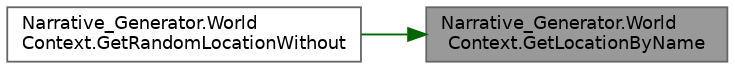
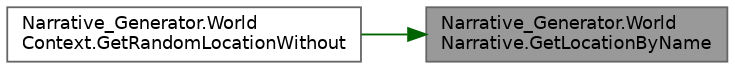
  digraph {
    rankdir=RL
    node [fontname=Helvetica fontsize=10 shape=box style=filled]
-   n1 [color=gray40 fillcolor=grey60 fontcolor=black height=0.2 label="Narrative_Generator.World\lContext.GetLocationByName" width=0.4]
+   n1 [color=gray40 fillcolor=grey60 fontcolor=black height=0.2 label="Narrative_Generator.World\lNarrative.GetLocationByName" width=0.4]
    n2 [color=grey40 fillcolor=white height=0.2 label="Narrative_Generator.World\lContext.GetRandomLocationWithout" width=0.4]
    n1 -> n2 [color=darkgreen dir=back fontname=Helvetica fontsize=10 labelfontname=Helvetica labelfontsize=10 style=solid]
  }
